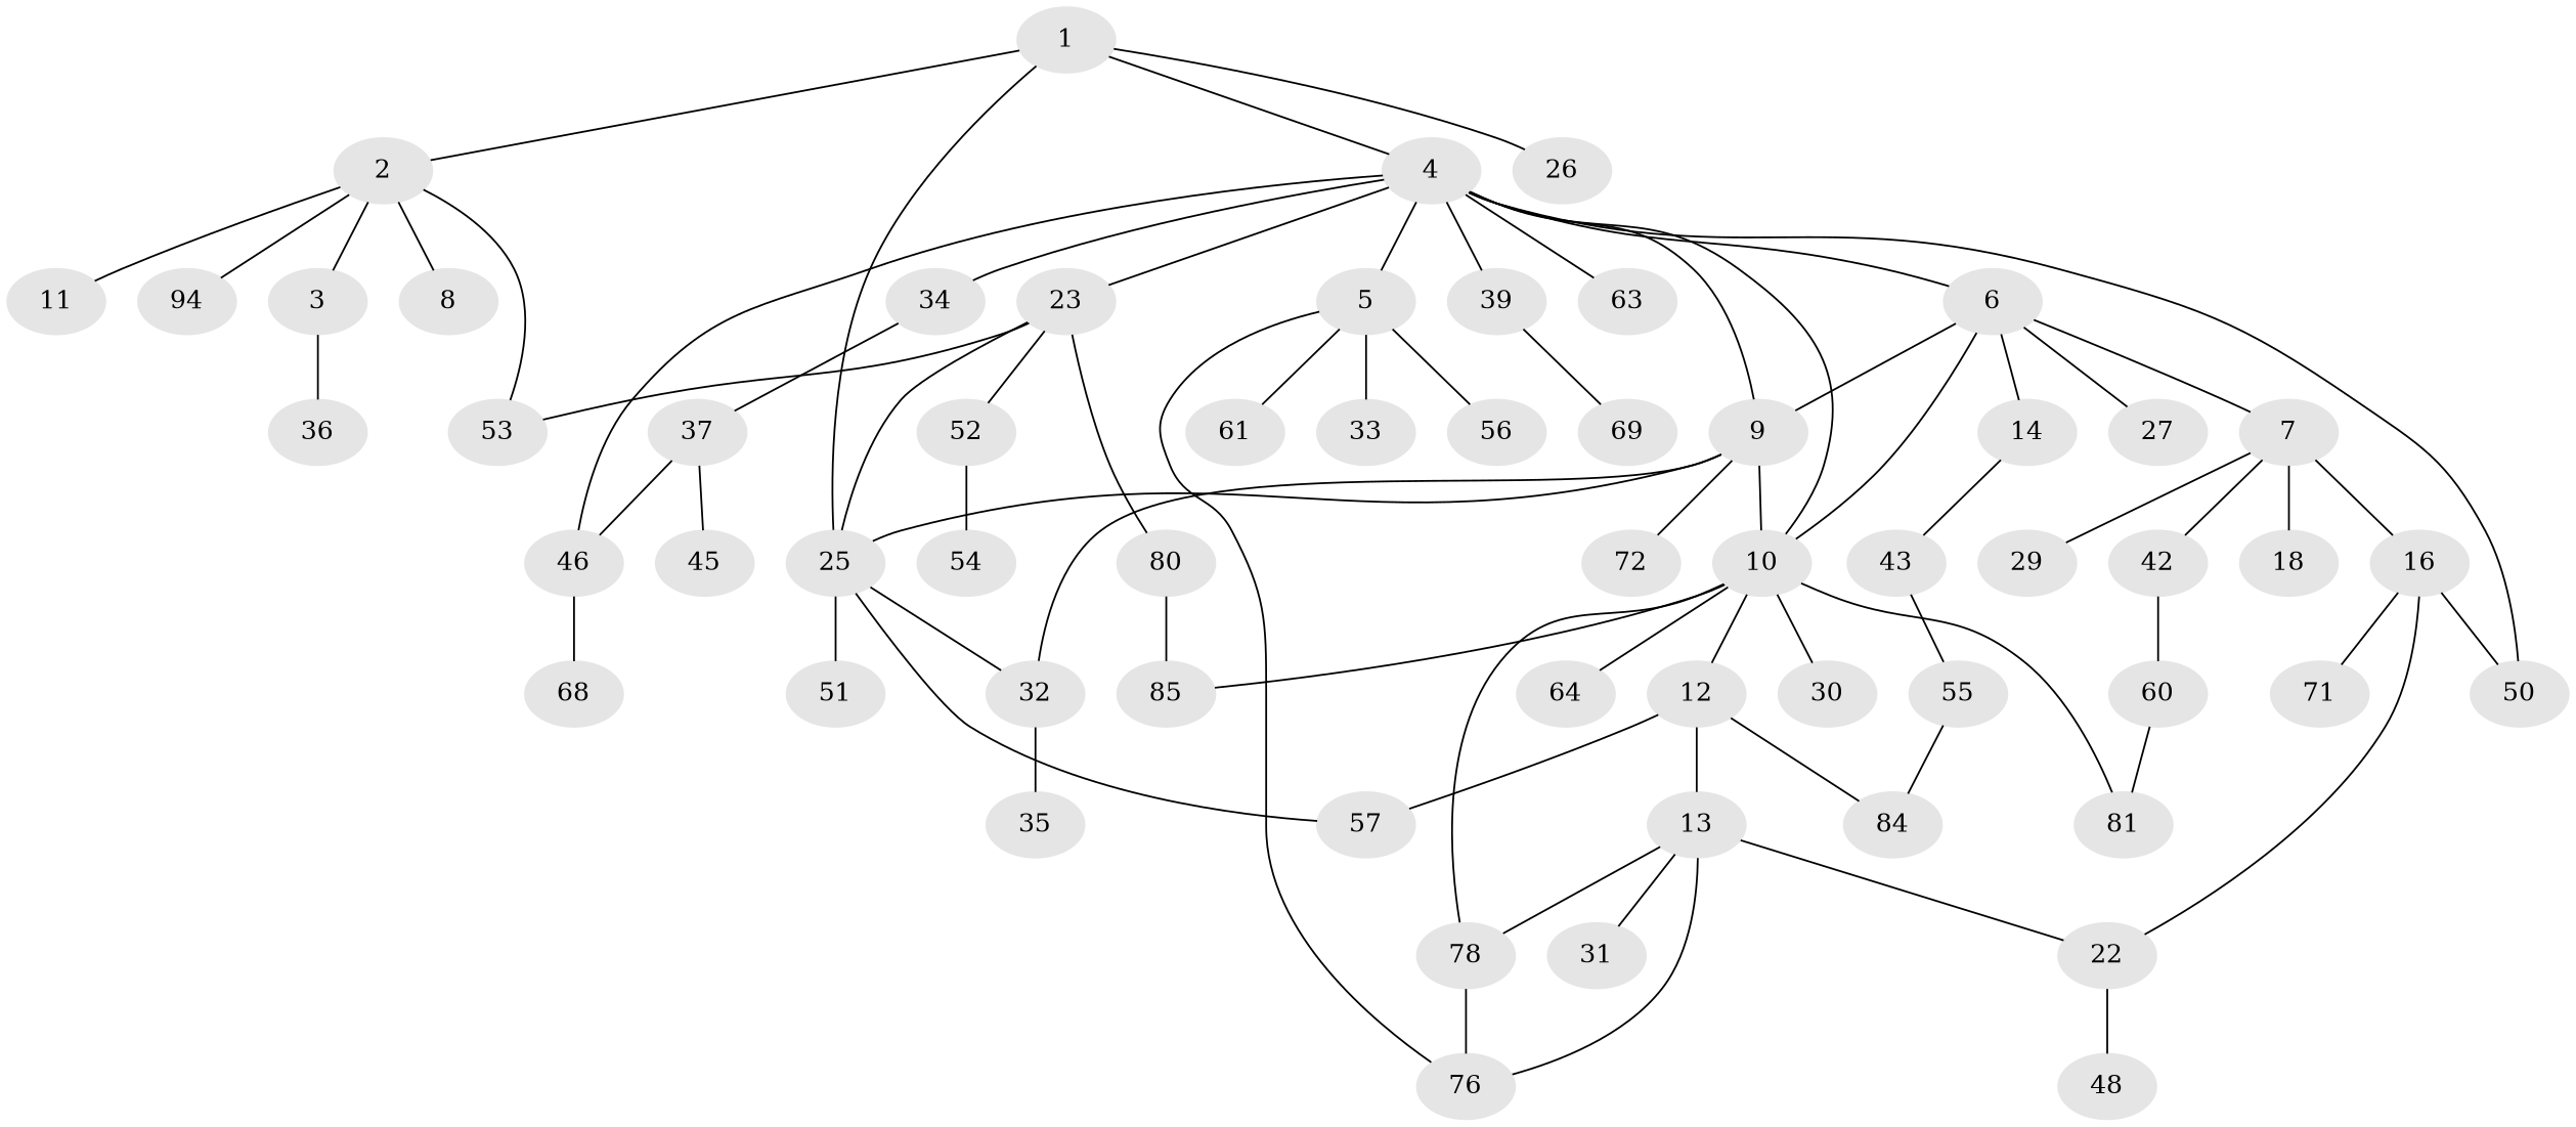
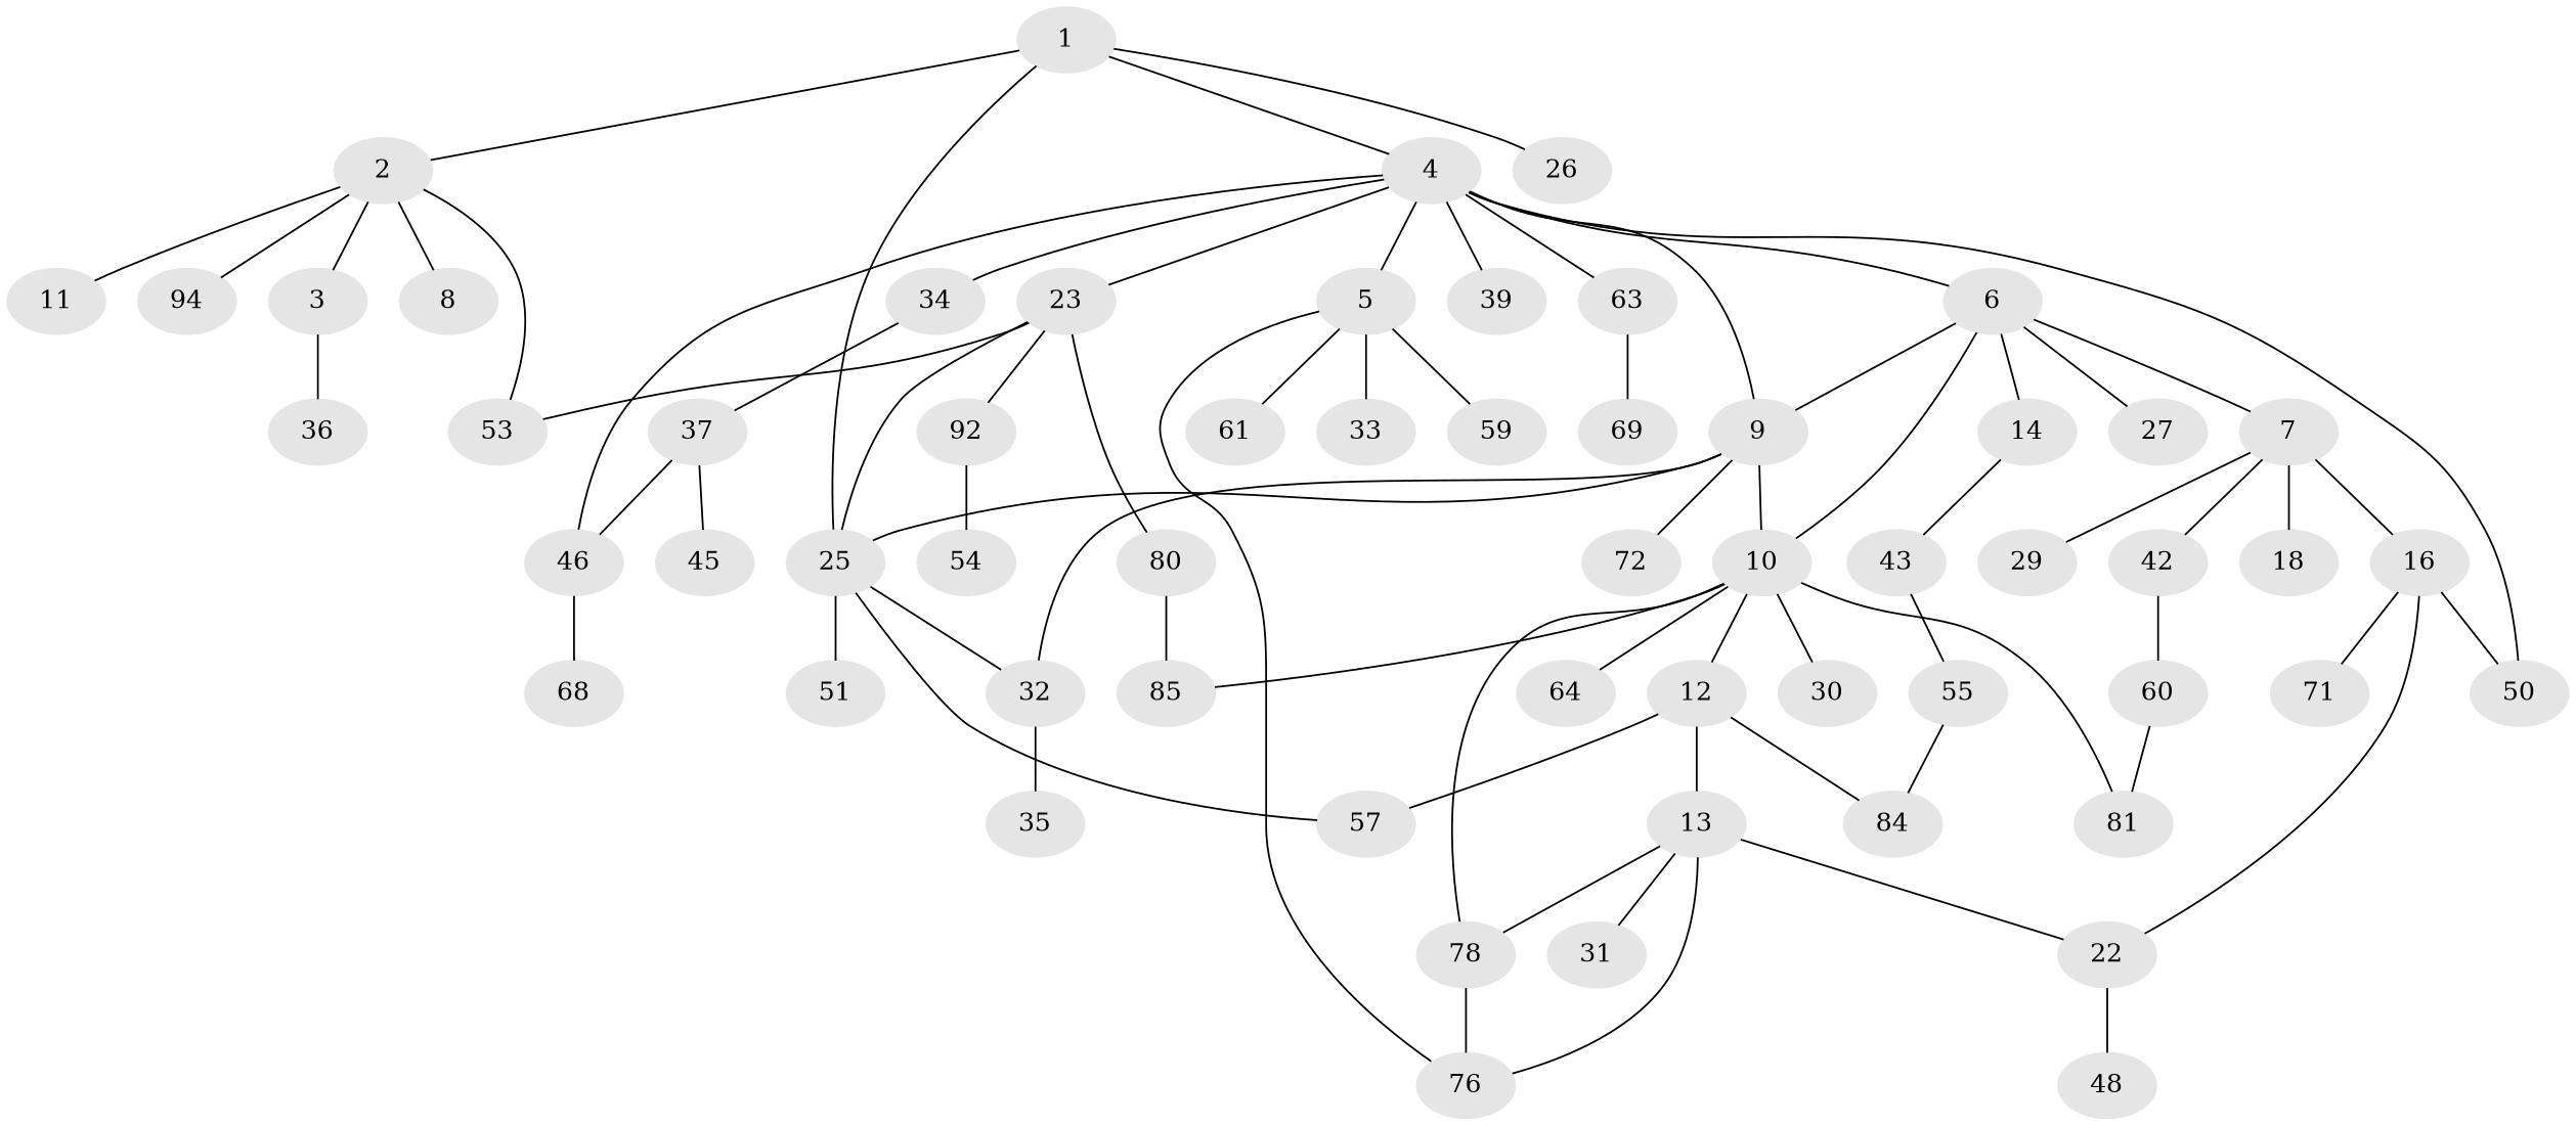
  graph {
    node [color=gray90 style=filled]
    1 [super="+58"]
    2 [super="+29"]
    4 [super="+20"]
    25 [super="+49"]
    26
    3
    8 [super="+66"]
    11
    n9 [label=94]
    53 [super="+82"]
    5 [super="+28"]
    6 [super="+77"]
    9 [super="+15"]
    10 [super="+19"]
    23 [super="+44"]
    34 [super="+41"]
    39
    46
    50 [super="+67"]
    63
    32 [super="+40"]
    57
    51 [super="+59"]
    36
    33
-   56
+   56 [label=59]
    61 [super="+65"]
    76
    7
    14
    27
    72 [super="+78"]
    12 [super="+62"]
    30
    64 [super="+79"]
    n36 [label=78]
    81
    85
-   52
+   52 [label=92]
    80 [super="+83"]
    37
    68
    69 [super="+73"]
    16 [super="+38"]
    18 [super="+70"]
    n46 [label=29]
    42
    43 [super="+47"]
    22
    71
    60 [super="+74"]
    35
    13 [super="+17"]
    84
    31
    48
    55
    54
    45
    1 -- 2
    1 -- 4
    1 -- 25
    1 -- 26
    2 -- 3
    2 -- 8
    2 -- 11
    2 -- n9
    2 -- 53
    4 -- 5
    4 -- 6
    4 -- 9
-   4 -- 10
    4 -- 23
    4 -- 34
    4 -- 39
    4 -- 46
    4 -- 50
    4 -- 63
    25 -- 32
    25 -- 57
    25 -- 51
    3 -- 36
    5 -- 33
    5 -- 56
    5 -- 61
    5 -- 76
    6 -- 9
    6 -- 10
    6 -- 7
    6 -- 14
    6 -- 27
    9 -- 25
    9 -- 10
    9 -- 32
    9 -- 72
    10 -- 12
    10 -- 30
    10 -- 64
    10 -- n36
    10 -- 81
    10 -- 85
    23 -- 25
    23 -- 53
    23 -- 52
    23 -- 80
    34 -- 37
    46 -- 68
-   39 -- 69
+   63 -- 69
    32 -- 35
    7 -- 16
    7 -- 18
    7 -- n46
    7 -- 42
    14 -- 43
    12 -- 57
    12 -- 13
    12 -- 84
    n36 -- 76
    52 -- 54
    80 -- 85
    37 -- 46
    37 -- 45
    16 -- 50
    16 -- 22
    16 -- 71
    42 -- 60
    43 -- 55
    22 -- 48
    60 -- 81
    13 -- 76
    13 -- n36
    13 -- 22
    13 -- 31
    55 -- 84
  }
